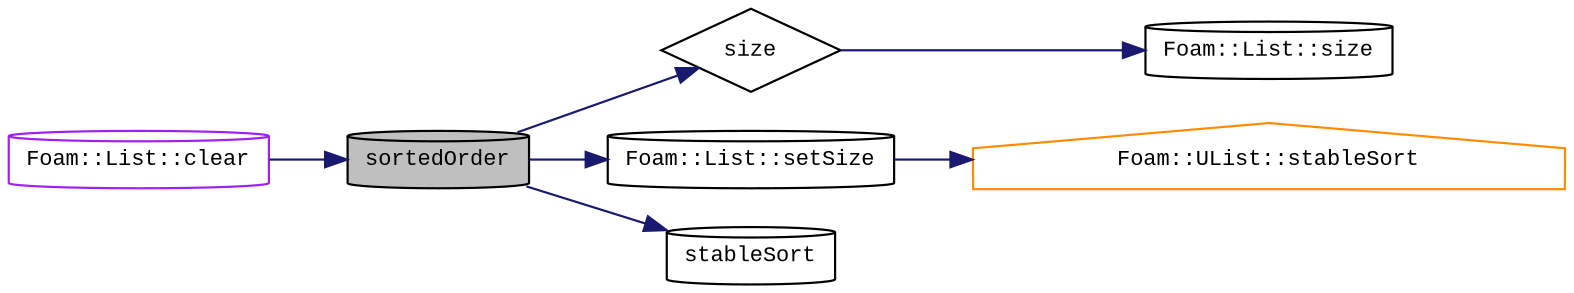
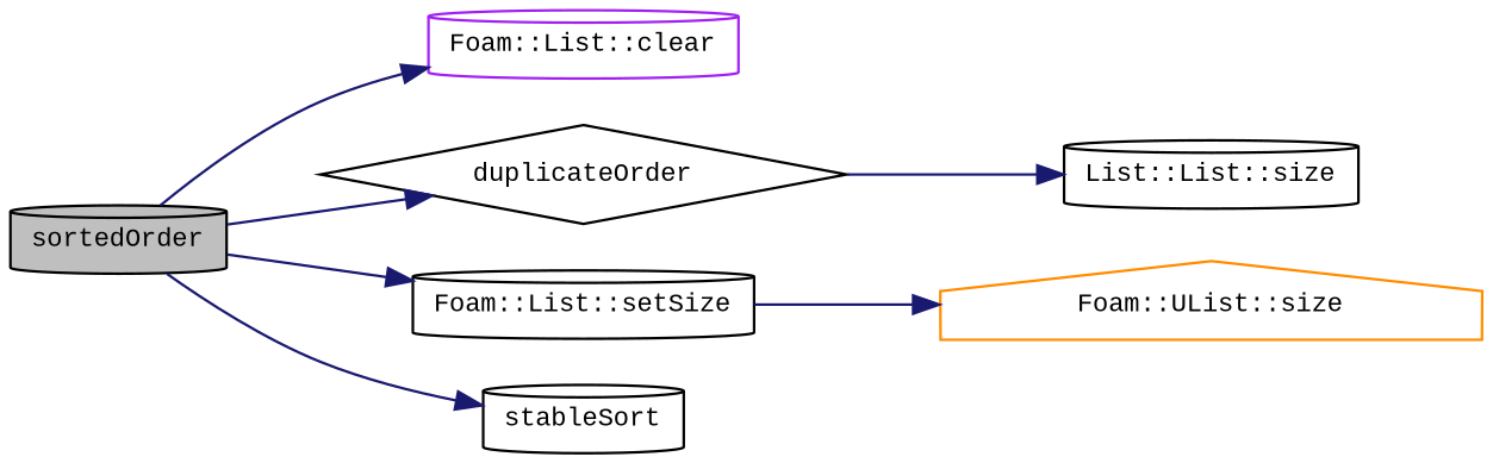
  digraph {
    fontname="Liberation Mono"
    rankdir=LR
    node [color=black fontname="Liberation Mono" fontsize=10 shape=cylinder]
    edge [color=midnightblue fontname="Liberation Mono" fontsize=10 labelfontname=Helvetica labelfontsize=10 style=solid]
    n1 [fillcolor=grey75 fontcolor=black height=0.2 label=sortedOrder style=filled width=0.4]
    n2 [color=purple height=0.2 label="Foam::List::clear" width=0.4]
-   n3 [height=0.2 label=size shape=diamond width=0.4]
+   n3 [height=0.2 label=duplicateOrder shape=diamond width=0.4]
    n4 [height=0.2 label="Foam::List::setSize" width=0.4]
    n5 [height=0.2 label=stableSort width=0.4]
-   n6 [height=0.2 label="Foam::List::size" width=0.4]
-   n7 [color=darkorange height=0.2 label="Foam::UList::stableSort" shape=house width=0.4]
-   n2 -> n1
+   n6 [height=0.2 label="List::List::size" width=0.4]
+   n7 [color=darkorange height=0.2 label="Foam::UList::size" shape=house width=0.4]
+   n1 -> n2
    n1 -> n3
    n1 -> n4
    n1 -> n5
    n3 -> n6
    n4 -> n7
  }
